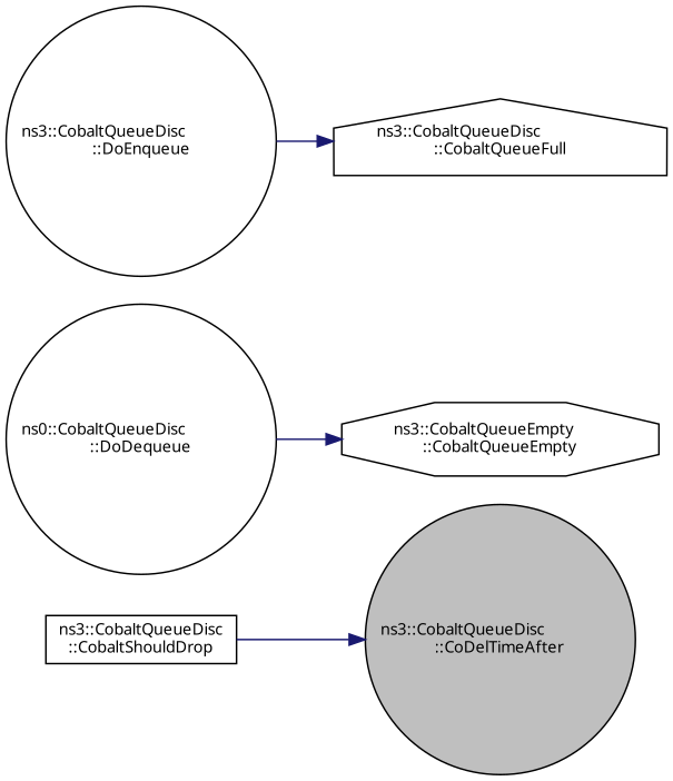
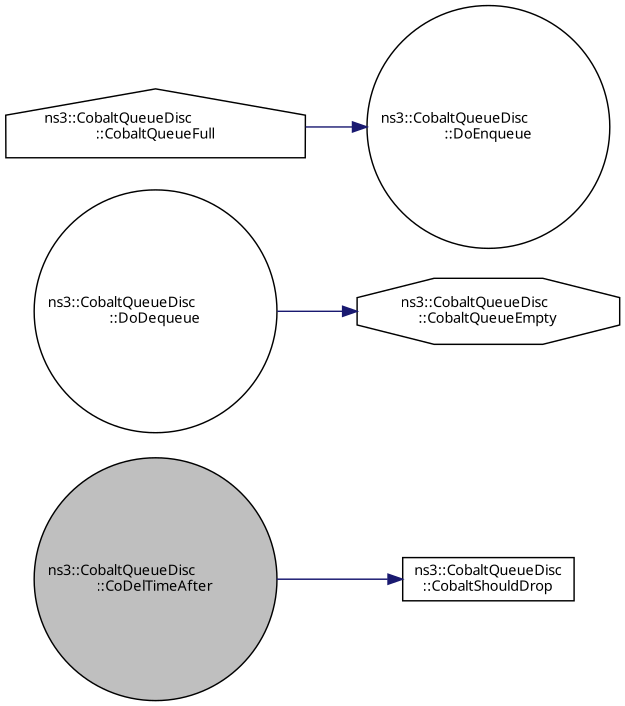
  digraph {
    fontname="Noto Sans"
    rankdir=RL
    node [color=black fillcolor=white fontname="Noto Sans" fontsize=10 shape=circle style=filled]
    edge [color=midnightblue dir=back fontname="Noto Sans" fontsize=10 labelfontname=Helvetica labelfontsize=10 style=solid]
    n1 [fillcolor=grey75 fontcolor=black height=0.2 label="ns3::CobaltQueueDisc\l::CoDelTimeAfter" width=0.4]
    n2 [height=0.2 label="ns3::CobaltQueueDisc\l::CobaltShouldDrop" shape=box width=0.4]
-   n3 [height=0.2 label="ns3::CobaltQueueEmpty\l::CobaltQueueEmpty" shape=octagon width=0.4]
-   n4 [height=0.2 label="ns0::CobaltQueueDisc\l::DoDequeue" width=0.4]
+   n3 [height=0.2 label="ns3::CobaltQueueDisc\l::CobaltQueueEmpty" shape=octagon width=0.4]
+   n4 [height=0.2 label="ns3::CobaltQueueDisc\l::DoDequeue" width=0.4]
    n5 [height=0.2 label="ns3::CobaltQueueDisc\l::CobaltQueueFull" shape=house width=0.4]
    n6 [height=0.2 label="ns3::CobaltQueueDisc\l::DoEnqueue" width=0.4]
-   n1 -> n2
+   n2 -> n1
    n3 -> n4
-   n5 -> n6
+   n6 -> n5
  }
